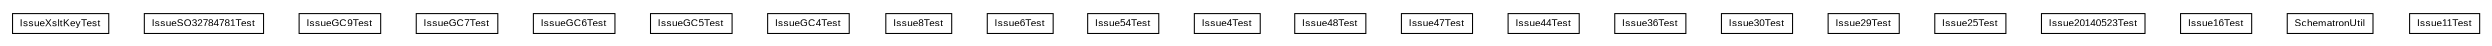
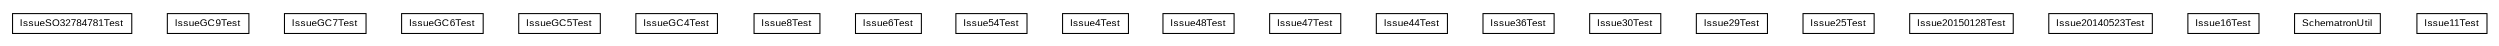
  digraph {
    nodesep=0.25
    ranksep=0.5
    node [fontcolor=black fontname=arial fontsize=10.0 shape=plaintext]
-   n1 [label=<<table title="com.helger.schematron.supplementary.IssueXsltKeyTest" border="0" cellborder="1" cellspacing="0" cellpadding="2" port="p" href="./IssueXsltKeyTest.html"> 		<tr><td><table border="0" cellspacing="0" cellpadding="1"> <tr><td align="center" balign="center"> IssueXsltKeyTest </td></tr> 		</table></td></tr> 		</table>>]
    n2 [label=<<table title="com.helger.schematron.supplementary.IssueSO32784781Test" border="0" cellborder="1" cellspacing="0" cellpadding="2" port="p" href="./IssueSO32784781Test.html"> 		<tr><td><table border="0" cellspacing="0" cellpadding="1"> <tr><td align="center" balign="center"> IssueSO32784781Test </td></tr> 		</table></td></tr> 		</table>>]
    n3 [label=<<table title="com.helger.schematron.supplementary.IssueGC9Test" border="0" cellborder="1" cellspacing="0" cellpadding="2" port="p" href="./IssueGC9Test.html"> 		<tr><td><table border="0" cellspacing="0" cellpadding="1"> <tr><td align="center" balign="center"> IssueGC9Test </td></tr> 		</table></td></tr> 		</table>>]
    n4 [label=<<table title="com.helger.schematron.supplementary.IssueGC7Test" border="0" cellborder="1" cellspacing="0" cellpadding="2" port="p" href="./IssueGC7Test.html"> 		<tr><td><table border="0" cellspacing="0" cellpadding="1"> <tr><td align="center" balign="center"> IssueGC7Test </td></tr> 		</table></td></tr> 		</table>>]
    n5 [label=<<table title="com.helger.schematron.supplementary.IssueGC6Test" border="0" cellborder="1" cellspacing="0" cellpadding="2" port="p" href="./IssueGC6Test.html"> 		<tr><td><table border="0" cellspacing="0" cellpadding="1"> <tr><td align="center" balign="center"> IssueGC6Test </td></tr> 		</table></td></tr> 		</table>>]
    n6 [label=<<table title="com.helger.schematron.supplementary.IssueGC5Test" border="0" cellborder="1" cellspacing="0" cellpadding="2" port="p" href="./IssueGC5Test.html"> 		<tr><td><table border="0" cellspacing="0" cellpadding="1"> <tr><td align="center" balign="center"> IssueGC5Test </td></tr> 		</table></td></tr> 		</table>>]
    n7 [label=<<table title="com.helger.schematron.supplementary.IssueGC4Test" border="0" cellborder="1" cellspacing="0" cellpadding="2" port="p" href="./IssueGC4Test.html"> 		<tr><td><table border="0" cellspacing="0" cellpadding="1"> <tr><td align="center" balign="center"> IssueGC4Test </td></tr> 		</table></td></tr> 		</table>>]
    n8 [label=<<table title="com.helger.schematron.supplementary.Issue8Test" border="0" cellborder="1" cellspacing="0" cellpadding="2" port="p" href="./Issue8Test.html"> 		<tr><td><table border="0" cellspacing="0" cellpadding="1"> <tr><td align="center" balign="center"> Issue8Test </td></tr> 		</table></td></tr> 		</table>>]
    n9 [label=<<table title="com.helger.schematron.supplementary.Issue6Test" border="0" cellborder="1" cellspacing="0" cellpadding="2" port="p" href="./Issue6Test.html"> 		<tr><td><table border="0" cellspacing="0" cellpadding="1"> <tr><td align="center" balign="center"> Issue6Test </td></tr> 		</table></td></tr> 		</table>>]
    n10 [label=<<table title="com.helger.schematron.supplementary.Issue54Test" border="0" cellborder="1" cellspacing="0" cellpadding="2" port="p" href="./Issue54Test.html"> 		<tr><td><table border="0" cellspacing="0" cellpadding="1"> <tr><td align="center" balign="center"> Issue54Test </td></tr> 		</table></td></tr> 		</table>>]
    n11 [label=<<table title="com.helger.schematron.supplementary.Issue4Test" border="0" cellborder="1" cellspacing="0" cellpadding="2" port="p" href="./Issue4Test.html"> 		<tr><td><table border="0" cellspacing="0" cellpadding="1"> <tr><td align="center" balign="center"> Issue4Test </td></tr> 		</table></td></tr> 		</table>>]
    n12 [label=<<table title="com.helger.schematron.supplementary.Issue48Test" border="0" cellborder="1" cellspacing="0" cellpadding="2" port="p" href="./Issue48Test.html"> 		<tr><td><table border="0" cellspacing="0" cellpadding="1"> <tr><td align="center" balign="center"> Issue48Test </td></tr> 		</table></td></tr> 		</table>>]
    n13 [label=<<table title="com.helger.schematron.supplementary.Issue47Test" border="0" cellborder="1" cellspacing="0" cellpadding="2" port="p" href="./Issue47Test.html"> 		<tr><td><table border="0" cellspacing="0" cellpadding="1"> <tr><td align="center" balign="center"> Issue47Test </td></tr> 		</table></td></tr> 		</table>>]
    n14 [label=<<table title="com.helger.schematron.supplementary.Issue44Test" border="0" cellborder="1" cellspacing="0" cellpadding="2" port="p" href="./Issue44Test.html"> 		<tr><td><table border="0" cellspacing="0" cellpadding="1"> <tr><td align="center" balign="center"> Issue44Test </td></tr> 		</table></td></tr> 		</table>>]
    n15 [label=<<table title="com.helger.schematron.supplementary.Issue36Test" border="0" cellborder="1" cellspacing="0" cellpadding="2" port="p" href="./Issue36Test.html"> 		<tr><td><table border="0" cellspacing="0" cellpadding="1"> <tr><td align="center" balign="center"> Issue36Test </td></tr> 		</table></td></tr> 		</table>>]
    n16 [label=<<table title="com.helger.schematron.supplementary.Issue30Test" border="0" cellborder="1" cellspacing="0" cellpadding="2" port="p" href="./Issue30Test.html"> 		<tr><td><table border="0" cellspacing="0" cellpadding="1"> <tr><td align="center" balign="center"> Issue30Test </td></tr> 		</table></td></tr> 		</table>>]
    n17 [label=<<table title="com.helger.schematron.supplementary.Issue29Test" border="0" cellborder="1" cellspacing="0" cellpadding="2" port="p" href="./Issue29Test.html"> 		<tr><td><table border="0" cellspacing="0" cellpadding="1"> <tr><td align="center" balign="center"> Issue29Test </td></tr> 		</table></td></tr> 		</table>>]
    n18 [label=<<table title="com.helger.schematron.supplementary.Issue25Test" border="0" cellborder="1" cellspacing="0" cellpadding="2" port="p" href="./Issue25Test.html"> 		<tr><td><table border="0" cellspacing="0" cellpadding="1"> <tr><td align="center" balign="center"> Issue25Test </td></tr> 		</table></td></tr> 		</table>>]
+   n19 [label=<<table title="com.helger.schematron.supplementary.Issue20150128Test" border="0" cellborder="1" cellspacing="0" cellpadding="2" port="p" href="./Issue20150128Test.html"> 		<tr><td><table border="0" cellspacing="0" cellpadding="1"> <tr><td align="center" balign="center"> Issue20150128Test </td></tr> 		</table></td></tr> 		</table>>]
    n20 [label=<<table title="com.helger.schematron.supplementary.Issue20140523Test" border="0" cellborder="1" cellspacing="0" cellpadding="2" port="p" href="./Issue20140523Test.html"> 		<tr><td><table border="0" cellspacing="0" cellpadding="1"> <tr><td align="center" balign="center"> Issue20140523Test </td></tr> 		</table></td></tr> 		</table>>]
    n21 [label=<<table title="com.helger.schematron.supplementary.Issue16Test" border="0" cellborder="1" cellspacing="0" cellpadding="2" port="p" href="./Issue16Test.html"> 		<tr><td><table border="0" cellspacing="0" cellpadding="1"> <tr><td align="center" balign="center"> Issue16Test </td></tr> 		</table></td></tr> 		</table>>]
    n22 [label=<<table title="com.helger.schematron.supplementary.Issue16Test.SchematronUtil" border="0" cellborder="1" cellspacing="0" cellpadding="2" port="p" href="./Issue16Test.SchematronUtil.html"> 		<tr><td><table border="0" cellspacing="0" cellpadding="1"> <tr><td align="center" balign="center"> SchematronUtil </td></tr> 		</table></td></tr> 		</table>>]
    n23 [label=<<table title="com.helger.schematron.supplementary.Issue11Test" border="0" cellborder="1" cellspacing="0" cellpadding="2" port="p" href="./Issue11Test.html"> 		<tr><td><table border="0" cellspacing="0" cellpadding="1"> <tr><td align="center" balign="center"> Issue11Test </td></tr> 		</table></td></tr> 		</table>>]
  }
